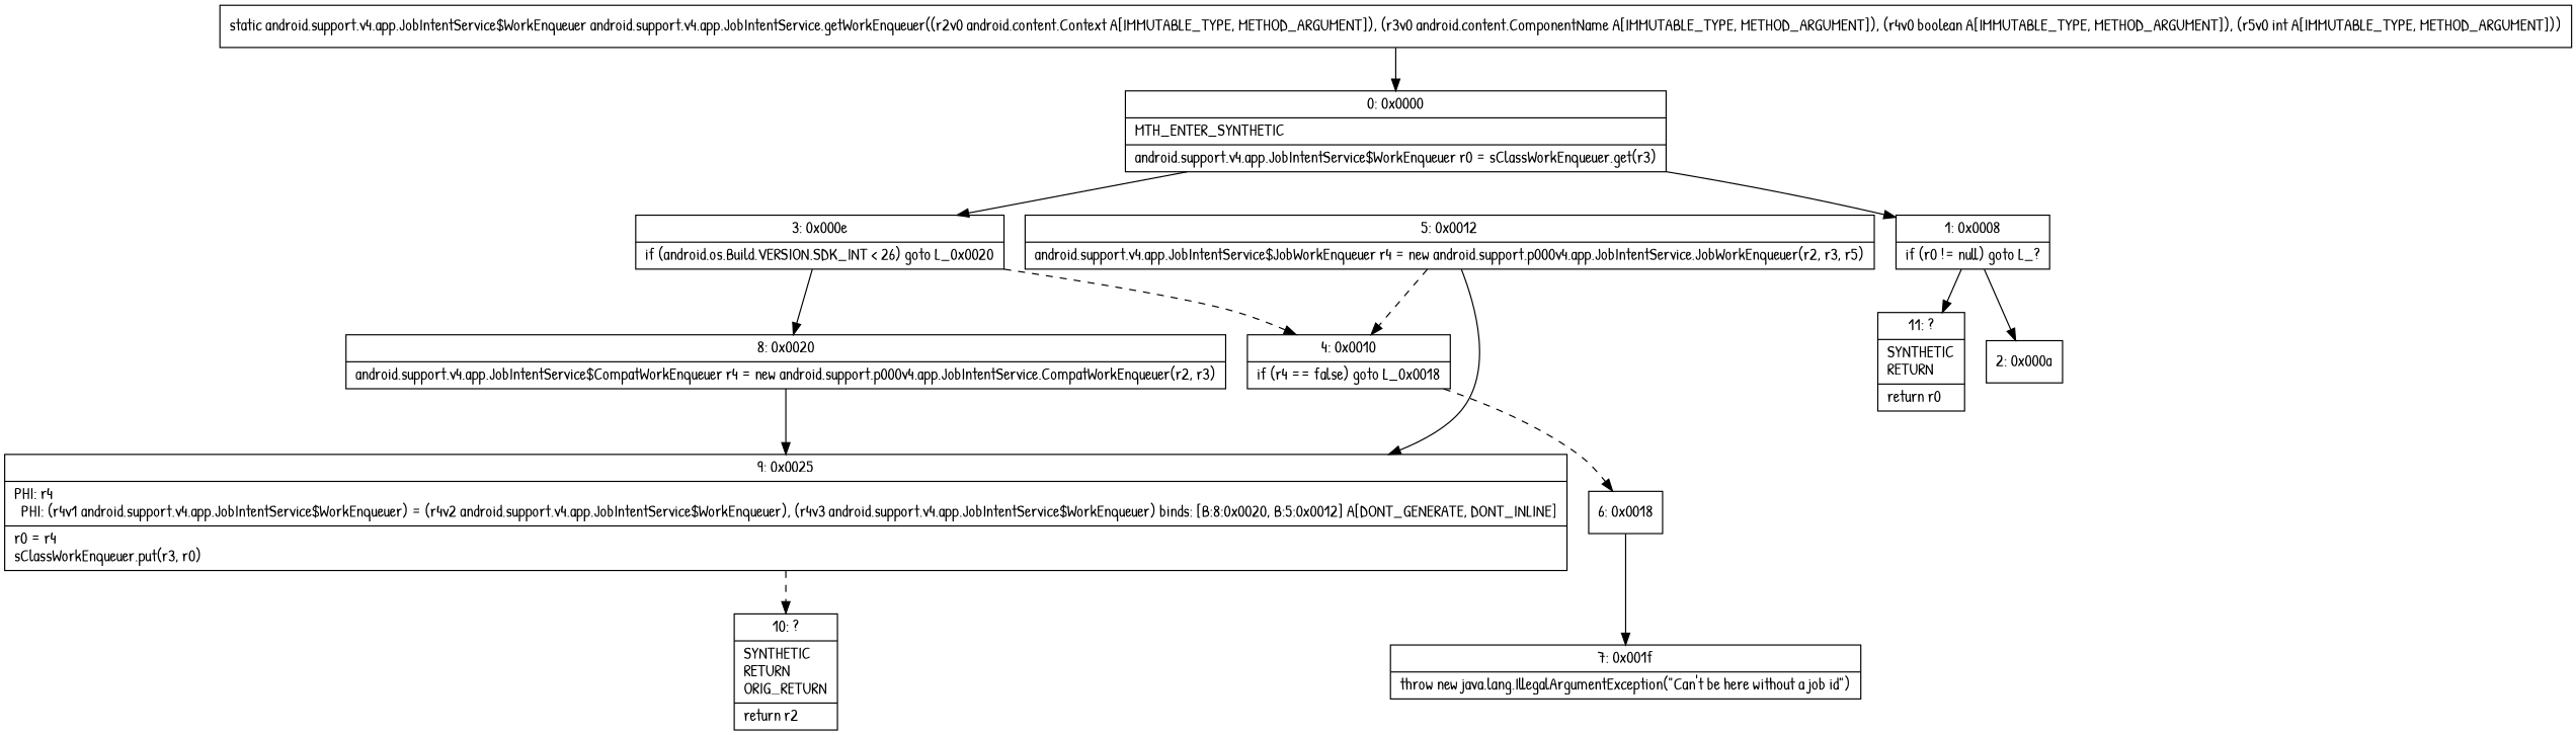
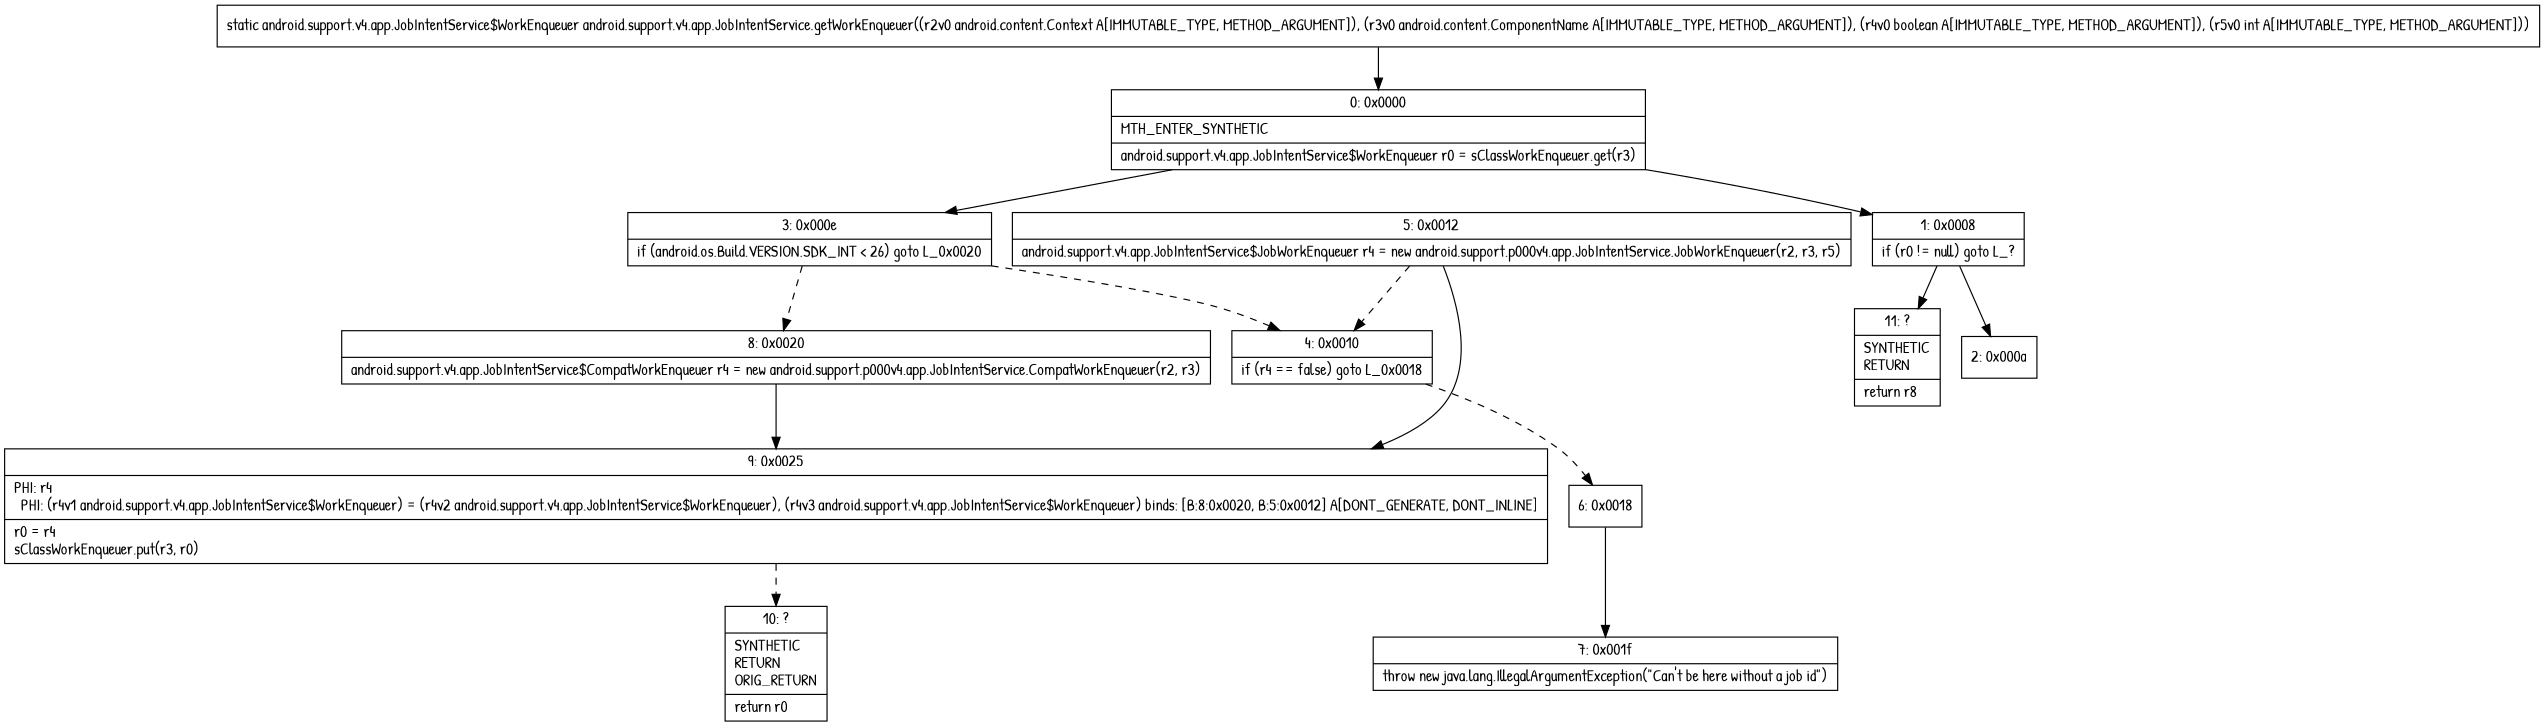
  digraph {
    fontname="Patrick Hand"
    node [fontname="Patrick Hand" shape=record]
    edge [fontname="Patrick Hand"]
    n1 [label="{0\:\ 0x0000|MTH_ENTER_SYNTHETIC\l|android.support.v4.app.JobIntentService$WorkEnqueuer r0 = sClassWorkEnqueuer.get(r3)\l}"]
    n2 [label="{1\:\ 0x0008|if (r0 != null) goto L_?\l}"]
    n3 [label="{3\:\ 0x000e|if (android.os.Build.VERSION.SDK_INT \< 26) goto L_0x0020\l}"]
    n4 [label="{2\:\ 0x000a}"]
-   n5 [label="{11\:\ ?|SYNTHETIC\lRETURN\l|return r0\l}"]
+   n5 [label="{11\:\ ?|SYNTHETIC\lRETURN\l|return r8\l}"]
    n6 [label="{4\:\ 0x0010|if (r4 == false) goto L_0x0018\l}"]
    n7 [label="{8\:\ 0x0020|android.support.v4.app.JobIntentService$CompatWorkEnqueuer r4 = new android.support.p000v4.app.JobIntentService.CompatWorkEnqueuer(r2, r3)\l}"]
    n8 [label="{6\:\ 0x0018}"]
    n9 [label="{9\:\ 0x0025|PHI: r4 \l  PHI: (r4v1 android.support.v4.app.JobIntentService$WorkEnqueuer) = (r4v2 android.support.v4.app.JobIntentService$WorkEnqueuer), (r4v3 android.support.v4.app.JobIntentService$WorkEnqueuer) binds: [B:8:0x0020, B:5:0x0012] A[DONT_GENERATE, DONT_INLINE]\l|r0 = r4\lsClassWorkEnqueuer.put(r3, r0)\l}"]
    n10 [label="{5\:\ 0x0012|android.support.v4.app.JobIntentService$JobWorkEnqueuer r4 = new android.support.p000v4.app.JobIntentService.JobWorkEnqueuer(r2, r3, r5)\l}"]
    n11 [label="{7\:\ 0x001f|throw new java.lang.IllegalArgumentException(\"Can't be here without a job id\")\l}"]
-   n12 [label="{10\:\ ?|SYNTHETIC\lRETURN\lORIG_RETURN\l|return r2\l}"]
+   n12 [label="{10\:\ ?|SYNTHETIC\lRETURN\lORIG_RETURN\l|return r0\l}"]
    n13 [label="{static android.support.v4.app.JobIntentService$WorkEnqueuer android.support.v4.app.JobIntentService.getWorkEnqueuer((r2v0 android.content.Context A[IMMUTABLE_TYPE, METHOD_ARGUMENT]), (r3v0 android.content.ComponentName A[IMMUTABLE_TYPE, METHOD_ARGUMENT]), (r4v0 boolean A[IMMUTABLE_TYPE, METHOD_ARGUMENT]), (r5v0 int A[IMMUTABLE_TYPE, METHOD_ARGUMENT])) }"]
    n1 -> n2
    n1 -> n3
    n2 -> n4 [style=solid]
    n2 -> n5
    n3 -> n6 [style=dashed]
-   n3 -> n7
+   n3 -> n7 [style=dashed]
    n6 -> n8 [style=dashed]
    n7 -> n9
    n8 -> n11
    n9 -> n12 [style=dashed]
    n10 -> n6 [style=dashed]
    n10 -> n9
    n13 -> n1
  }
